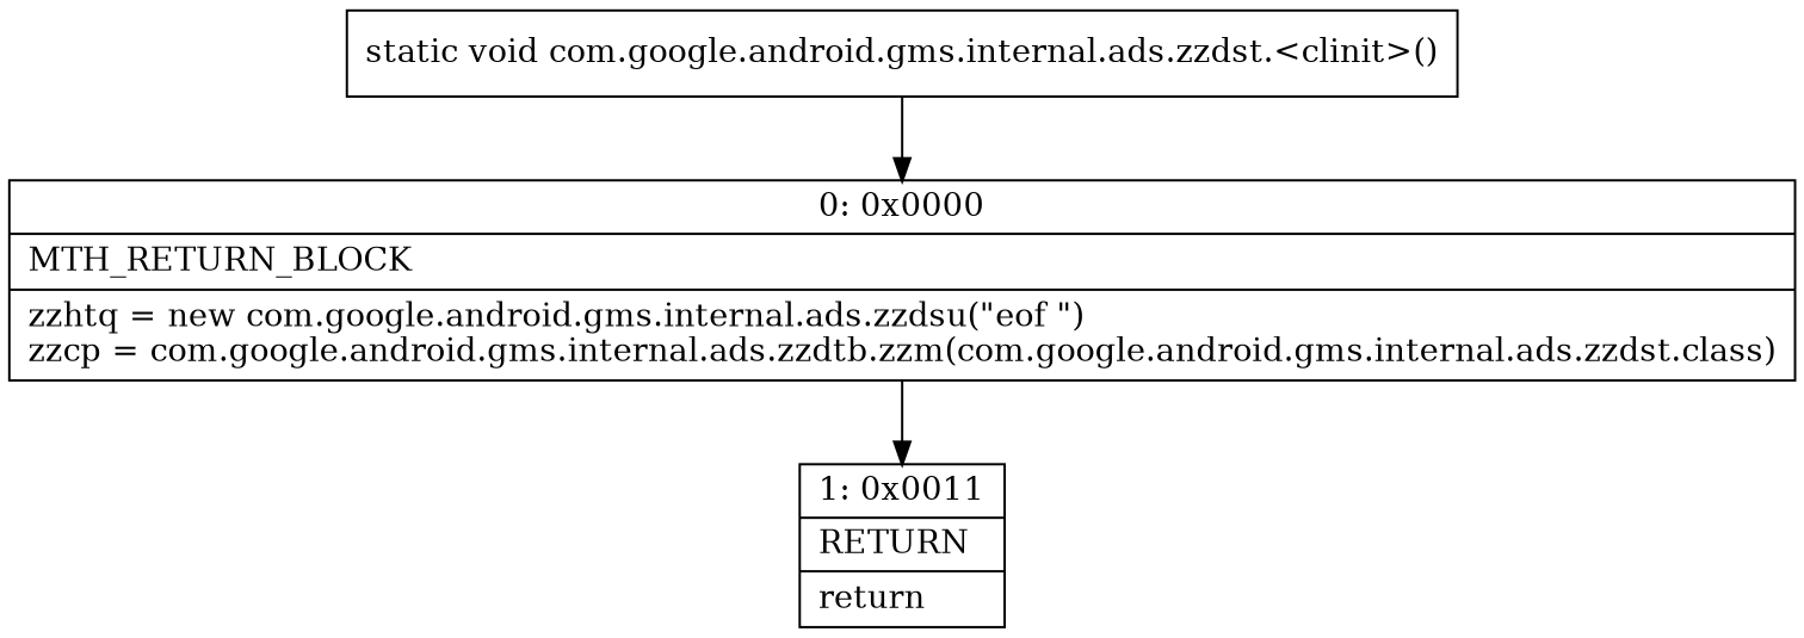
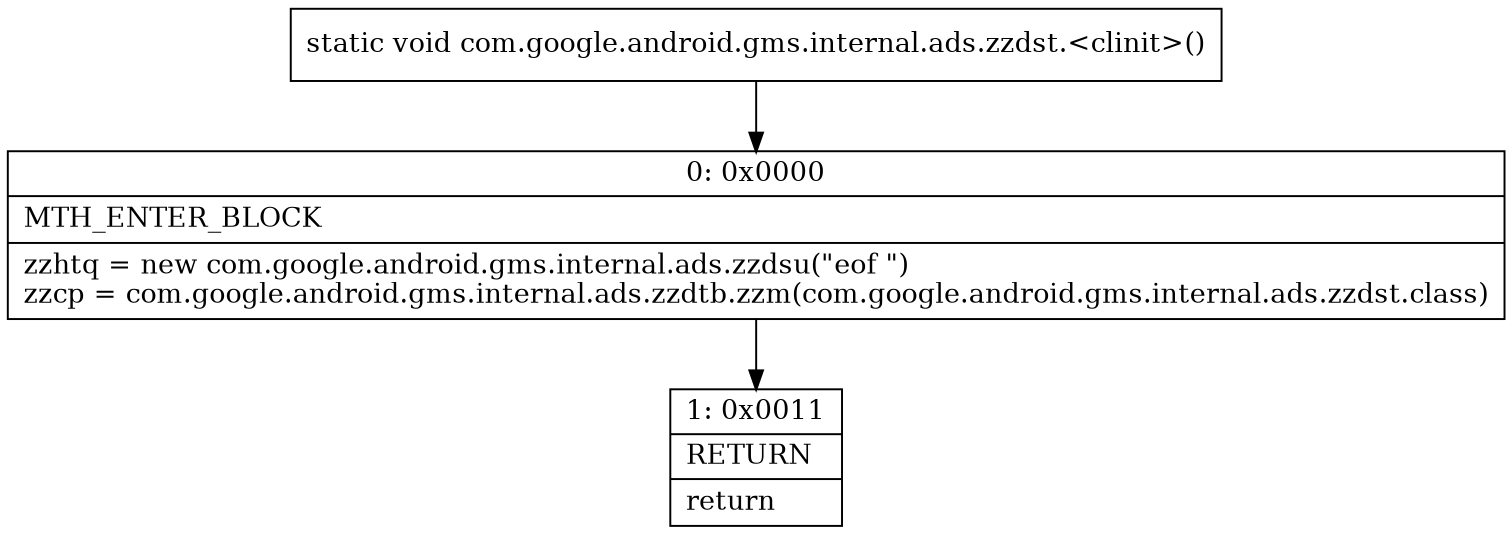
  digraph {
    node [shape=record]
-   n1 [label="{0\:\ 0x0000|MTH_RETURN_BLOCK\l|zzhtq = new com.google.android.gms.internal.ads.zzdsu(\"eof \")\lzzcp = com.google.android.gms.internal.ads.zzdtb.zzm(com.google.android.gms.internal.ads.zzdst.class)\l}"]
+   n1 [label="{0\:\ 0x0000|MTH_ENTER_BLOCK\l|zzhtq = new com.google.android.gms.internal.ads.zzdsu(\"eof \")\lzzcp = com.google.android.gms.internal.ads.zzdtb.zzm(com.google.android.gms.internal.ads.zzdst.class)\l}"]
    n2 [label="{1\:\ 0x0011|RETURN\l|return\l}"]
    n3 [label="{static void com.google.android.gms.internal.ads.zzdst.\<clinit\>() }"]
    n1 -> n2
    n3 -> n1
  }
